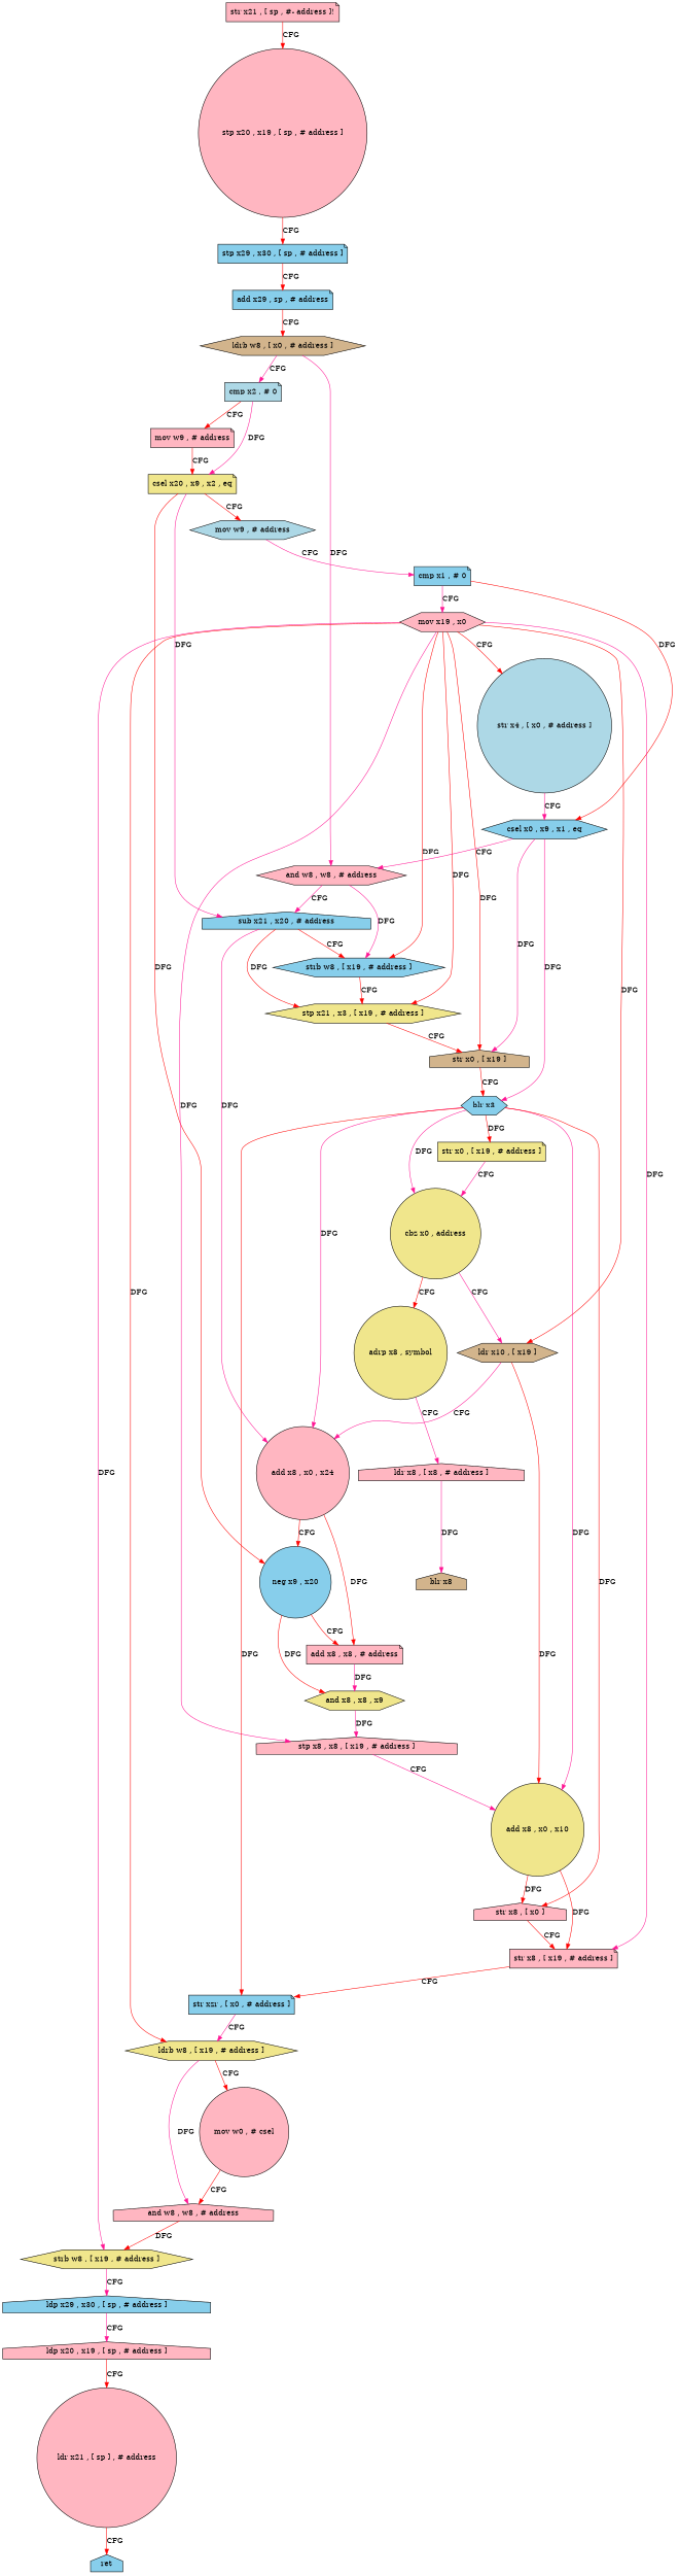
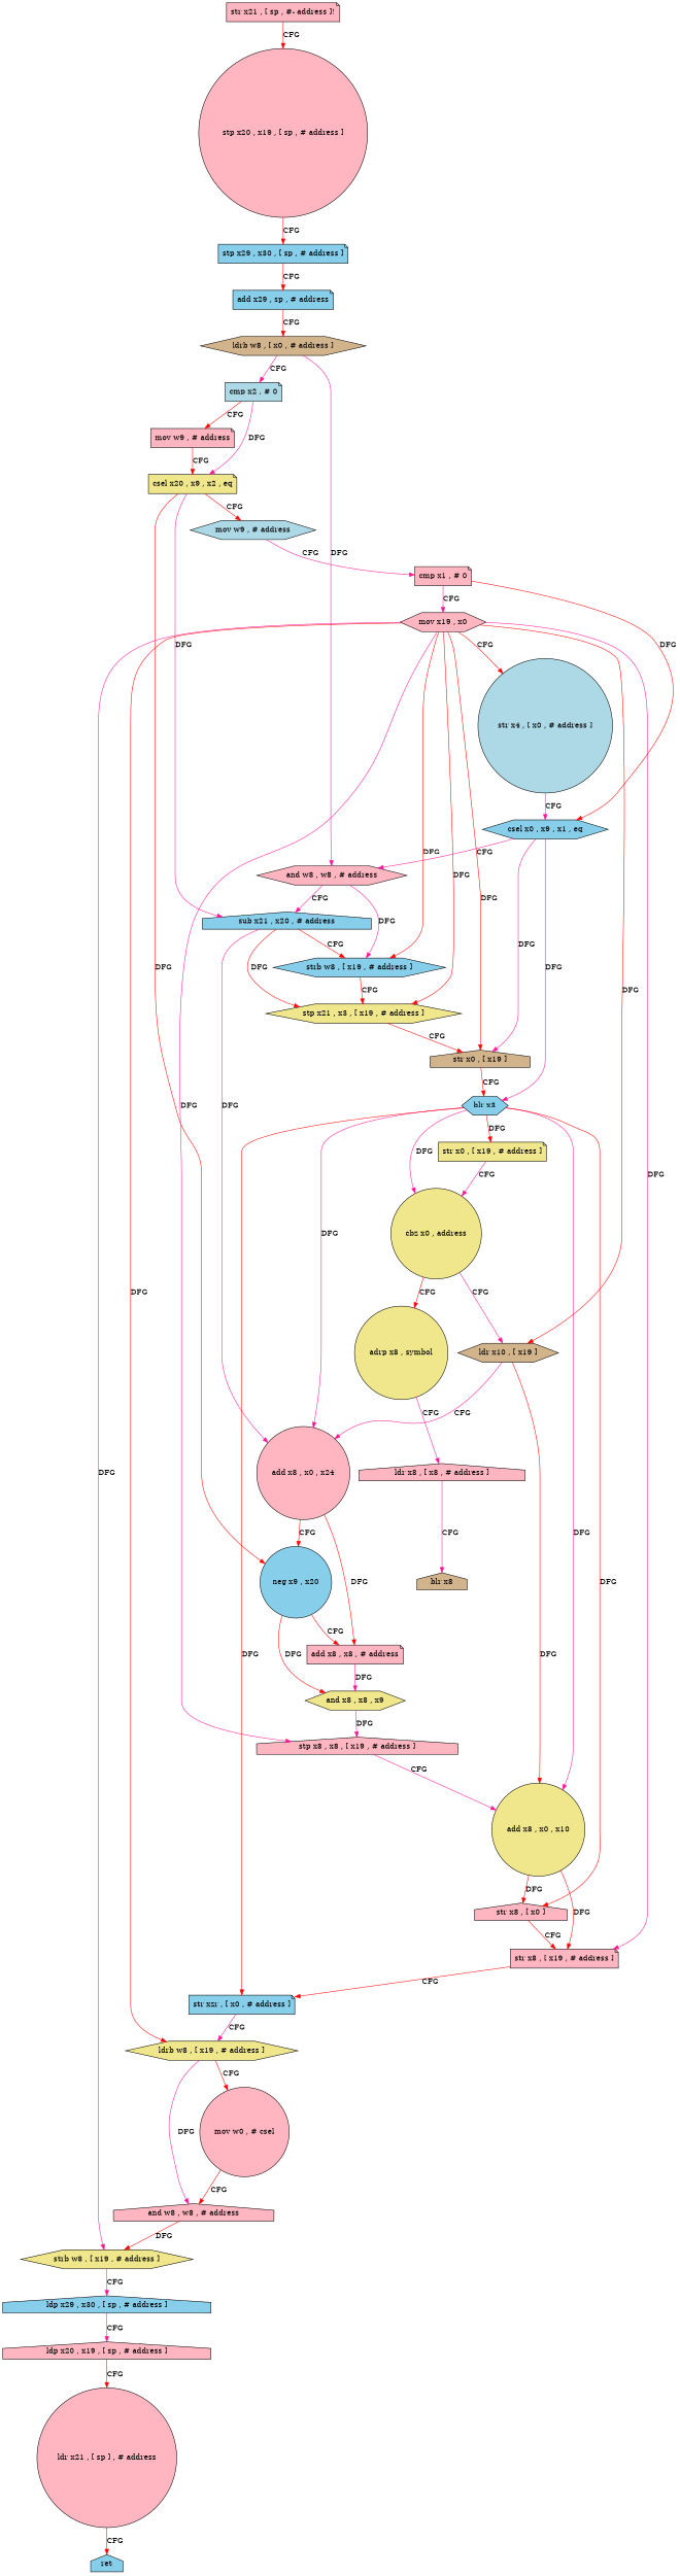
  digraph {
    node [fillcolor=lightpink shape=hexagon style=filled]
    edge [color=red]
    n1 [label="str x21 , [ sp , #- address ]!" shape=note]
    n2 [label="stp x20 , x19 , [ sp , # address ]" shape=circle]
    n3 [fillcolor=skyblue label="stp x29 , x30 , [ sp , # address ]" shape=note]
    n4 [fillcolor=skyblue label="add x29 , sp , # address" shape=note]
    n5 [fillcolor=tan label="ldrb w8 , [ x0 , # address ]"]
    n6 [fillcolor=lightblue label="cmp x2 , # 0" shape=note]
    n7 [label="and w8 , w8 , # address"]
    n8 [label="mov w9 , # address" shape=note]
    n9 [fillcolor=khaki label="csel x20 , x9 , x2 , eq" shape=note]
    n10 [fillcolor=skyblue label="sub x21 , x20 , # address" shape=house]
    n11 [fillcolor=skyblue label="strb w8 , [ x19 , # address ]"]
    n12 [fillcolor=lightblue label="mov w9 , # address"]
    n13 [fillcolor=skyblue label="neg x9 , x20" shape=circle]
-   n14 [fillcolor=skyblue label="cmp x1 , # 0" shape=note]
+   n14 [label="cmp x1 , # 0" shape=note]
    n15 [fillcolor=khaki label="stp x21 , x3 , [ x19 , # address ]"]
    n16 [label="add x8 , x0 , x24" shape=circle]
    n17 [label="add x8 , x8 , # address" shape=note]
    n18 [fillcolor=khaki label="and x8 , x8 , x9"]
    n19 [label="mov x19 , x0"]
    n20 [fillcolor=skyblue label="csel x0 , x9 , x1 , eq"]
    n21 [fillcolor=lightblue label="str x4 , [ x0 , # address ]" shape=circle]
    n22 [fillcolor=tan label="str x0 , [ x19 ]" shape=house]
    n23 [fillcolor=tan label="ldr x10 , [ x19 ]"]
    n24 [label="stp x8 , x8 , [ x19 , # address ]" shape=house]
    n25 [label="str x8 , [ x19 , # address ]" shape=note]
    n26 [fillcolor=khaki label="ldrb w8 , [ x19 , # address ]"]
    n27 [fillcolor=khaki label="strb w8 , [ x19 , # address ]"]
    n28 [fillcolor=skyblue label="blr x3"]
    n29 [fillcolor=khaki label="str x0 , [ x19 , # address ]" shape=note]
    n30 [fillcolor=khaki label="cbz x0 , address" shape=circle]
    n31 [fillcolor=khaki label="add x8 , x0 , x10" shape=circle]
    n32 [fillcolor=skyblue label="str xzr , [ x0 , # address ]" shape=note]
    n33 [label="mov w0 , # csel" shape=circle]
    n34 [label="and w8 , w8 , # address" shape=house]
    n35 [fillcolor=skyblue label="ldp x29 , x30 , [ sp , # address ]" shape=house]
    n36 [label="str x8 , [ x0 ]" shape=house]
    n37 [fillcolor=khaki label="adrp x8 , symbol" shape=circle]
    n38 [label="ldr x8 , [ x8 , # address ]" shape=house]
    n39 [fillcolor=tan label="blr x8" shape=house]
    n40 [label="ldp x20 , x19 , [ sp , # address ]" shape=house]
    n41 [label="ldr x21 , [ sp ] , # address" shape=circle]
    n42 [fillcolor=skyblue label=ret shape=house]
    n1 -> n2 [label=CFG]
    n2 -> n3 [label=CFG]
    n3 -> n4 [label=CFG]
    n4 -> n5 [label=CFG]
    n5 -> n6 [color=deeppink label=CFG]
    n5 -> n7 [color=deeppink label=DFG]
    n6 -> n8 [label=CFG]
    n6 -> n9 [color=deeppink label=DFG]
    n7 -> n10 [color=deeppink label=CFG]
    n7 -> n11 [color=deeppink label=DFG]
    n8 -> n9 [label=CFG]
    n9 -> n10 [color=deeppink label=DFG]
    n9 -> n12 [label=CFG]
    n9 -> n13 [label=DFG]
    n10 -> n11 [label=CFG]
    n10 -> n15 [label=DFG]
    n10 -> n16 [color=deeppink label=DFG]
    n11 -> n15 [label=CFG]
    n12 -> n14 [color=deeppink label=CFG]
    n13 -> n17 [label=CFG]
    n13 -> n18 [label=DFG]
    n14 -> n19 [color=deeppink label=CFG]
    n14 -> n20 [label=DFG]
    n15 -> n22 [label=CFG]
    n16 -> n13 [label=CFG]
    n16 -> n17 [label=DFG]
    n17 -> n18 [color=deeppink label=DFG]
    n18 -> n24 [color=deeppink label=DFG]
    n19 -> n11 [label=DFG]
    n19 -> n15 [label=DFG]
    n19 -> n21 [label=CFG]
    n19 -> n22 [label=DFG]
    n19 -> n23 [label=DFG]
    n19 -> n24 [color=deeppink label=DFG]
    n19 -> n25 [color=deeppink label=DFG]
    n19 -> n26 [label=DFG]
    n19 -> n27 [color=deeppink label=DFG]
    n20 -> n7 [color=deeppink label=CFG]
    n20 -> n22 [color=deeppink label=DFG]
    n20 -> n28 [color=deeppink label=DFG]
    n21 -> n20 [color=deeppink label=CFG]
    n22 -> n28 [label=CFG]
    n23 -> n16 [color=deeppink label=CFG]
    n23 -> n31 [label=DFG]
    n24 -> n31 [color=deeppink label=CFG]
    n25 -> n32 [label=CFG]
    n26 -> n33 [label=CFG]
    n26 -> n34 [color=deeppink label=DFG]
    n27 -> n35 [color=deeppink label=CFG]
    n28 -> n16 [color=deeppink label=DFG]
    n28 -> n29 [label=DFG]
    n28 -> n30 [color=deeppink label=DFG]
    n28 -> n31 [color=deeppink label=DFG]
    n28 -> n32 [label=DFG]
    n28 -> n36 [label=DFG]
    n29 -> n30 [color=deeppink label=CFG]
    n30 -> n23 [color=deeppink label=CFG]
    n30 -> n37 [label=CFG]
    n31 -> n25 [label=DFG]
    n31 -> n36 [label=DFG]
    n32 -> n26 [color=deeppink label=CFG]
    n33 -> n34 [label=CFG]
    n34 -> n27 [label=DFG]
    n35 -> n40 [color=deeppink label=CFG]
    n36 -> n25 [label=CFG]
    n37 -> n38 [color=deeppink label=CFG]
-   n38 -> n39 [color=deeppink label=DFG]
+   n38 -> n39 [color=deeppink label=CFG]
    n40 -> n41 [label=CFG]
    n41 -> n42 [label=CFG]
  }
